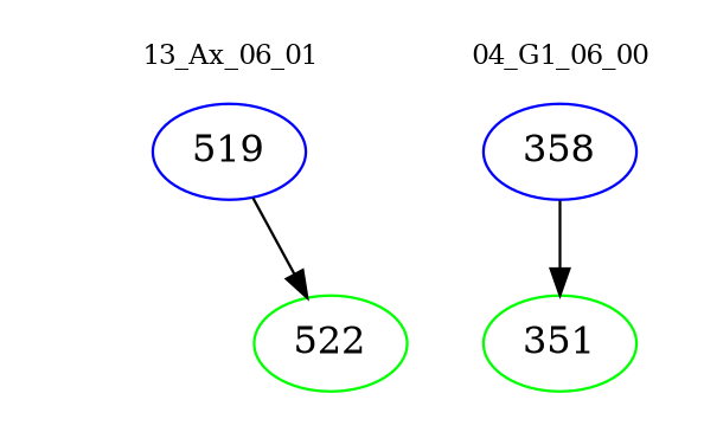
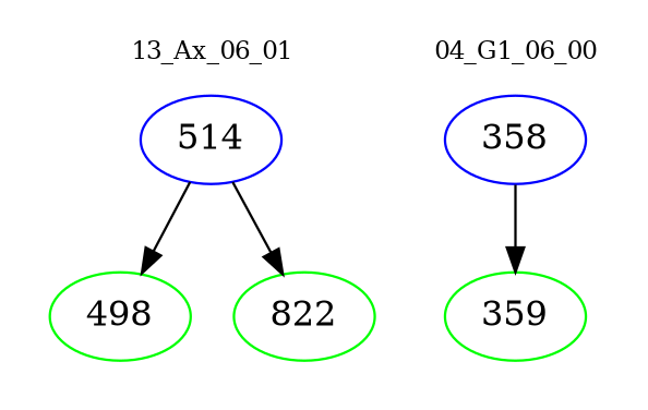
  digraph {
    node [color=green]
    edge [color=black]
-   n1 [color=blue label=519]
-   n3 [label=522]
+   n1 [color=blue label=514]
+   n2 [label=498]
+   n3 [label=822]
    n4 [color=blue label=358]
-   n5 [label=351]
+   n5 [label=359]
    subgraph cluster_1 {
      color=white
      fontsize=10
      label="13_Ax_06_01"
      n1
+     n2
      n3
    }
    subgraph cluster_2 {
      color=white
      fontsize=10
      label="04_G1_06_00"
      n4
      n5
    }
+   n1 -> n2
    n1 -> n3
    n4 -> n5
  }
